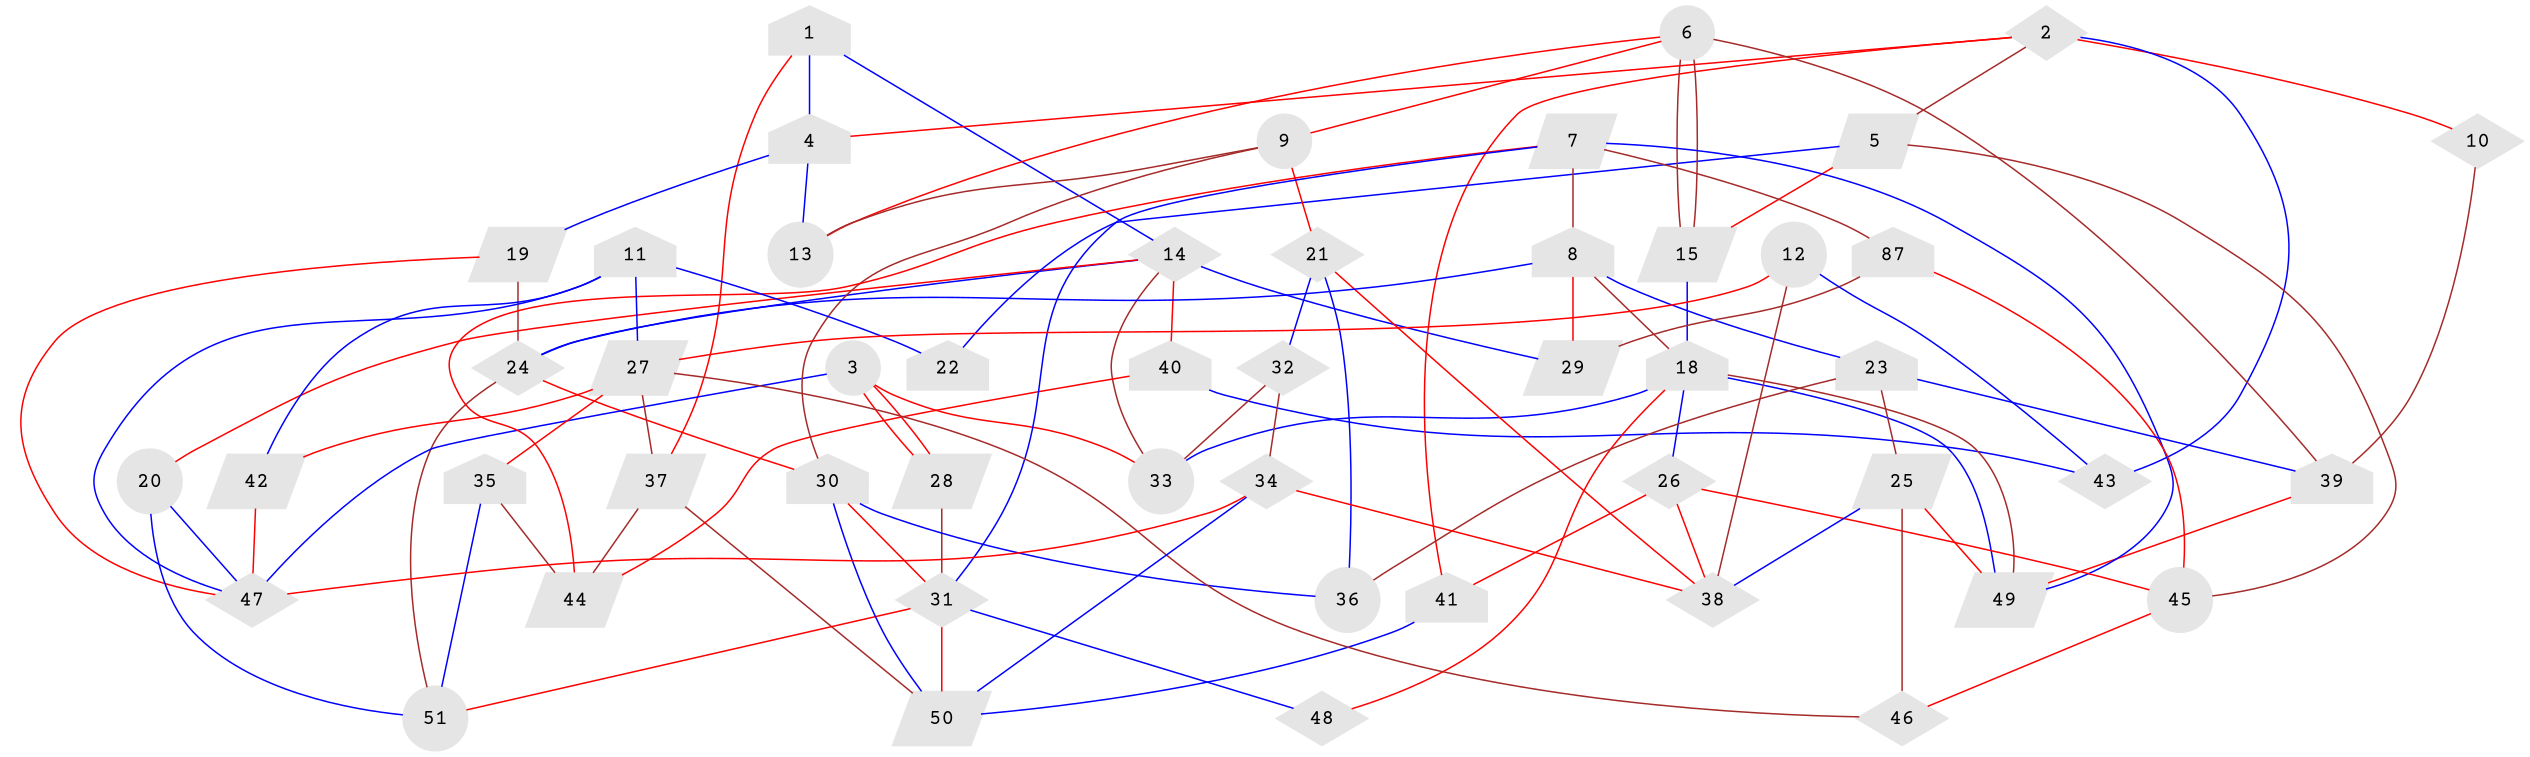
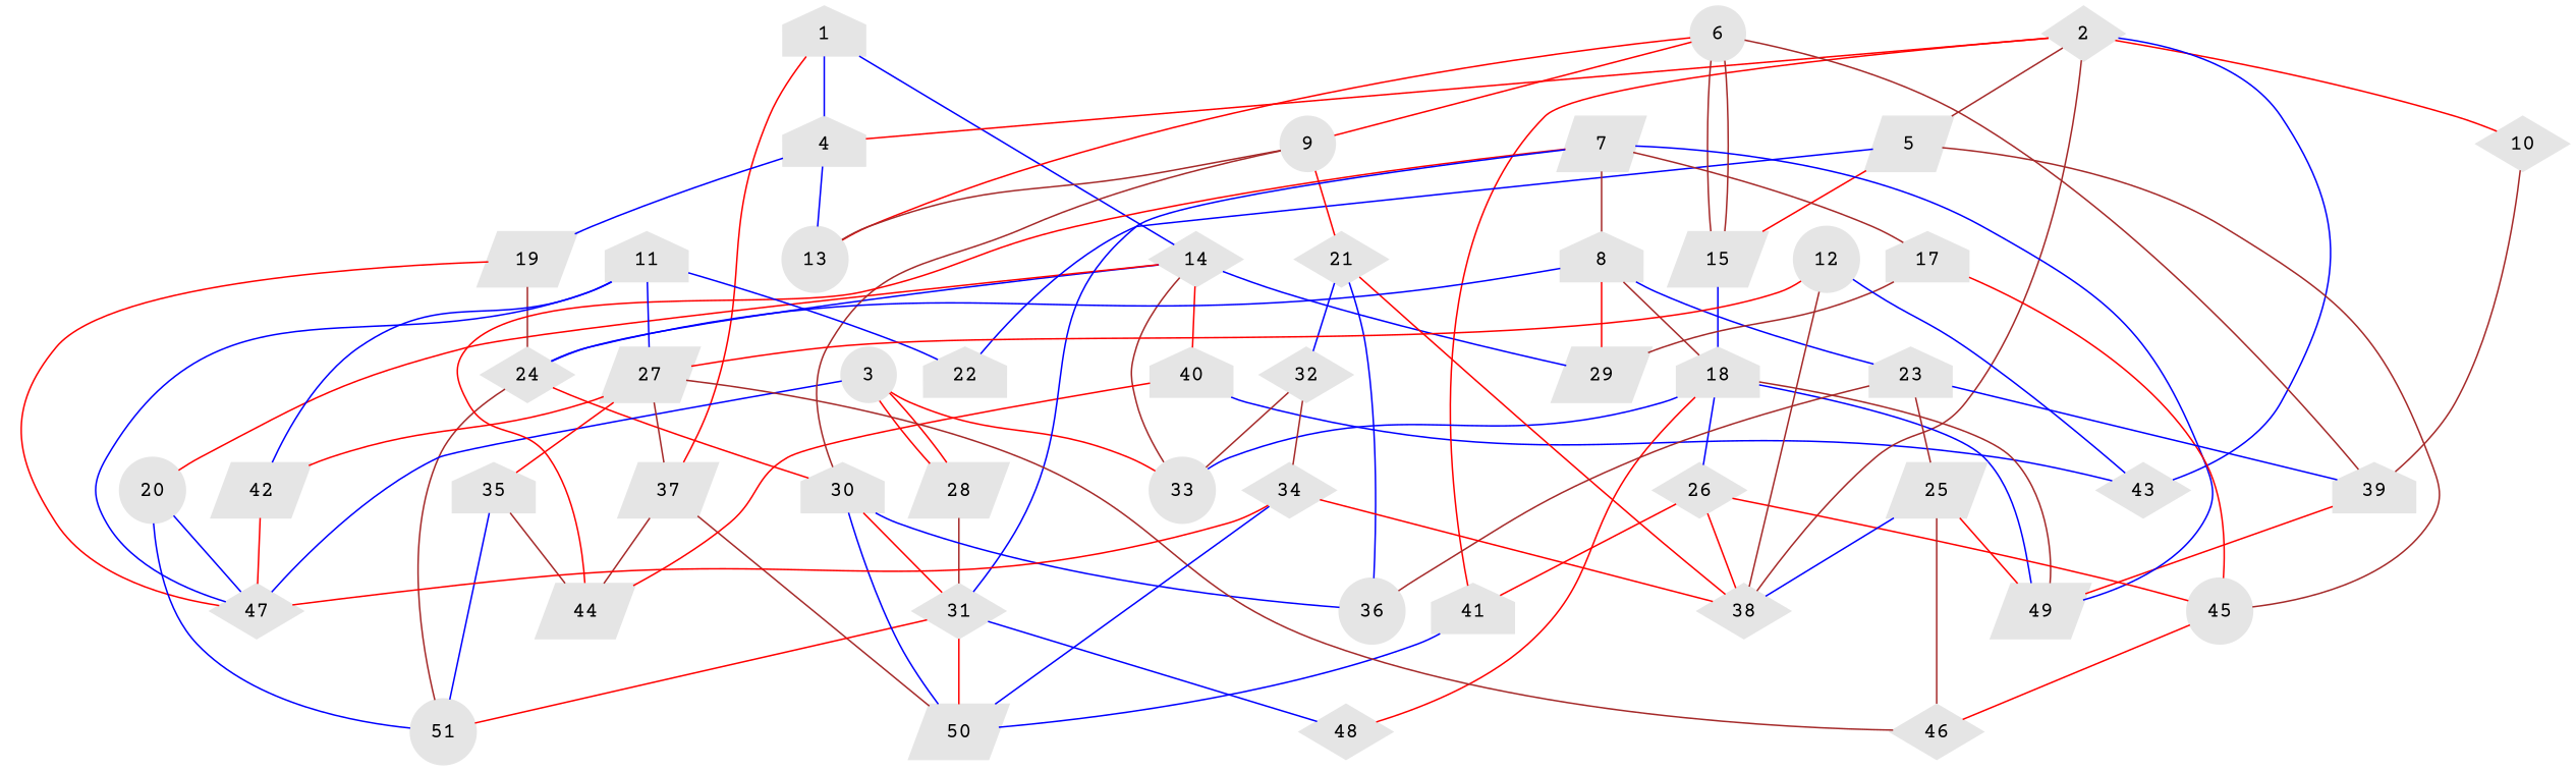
  graph {
    fontname="Courier Prime"
    node [color=gray90 fontname="Courier Prime" shape=diamond style=filled]
    edge [color=red fontname="Courier Prime"]
    1 [shape=house]
    4 [shape=house]
    14
    37 [shape=parallelogram]
    13 [shape=circle]
    19 [shape=parallelogram]
    33 [shape=circle]
    24
    29 [shape=parallelogram]
    20 [shape=circle]
    40 [shape=house]
    44 [shape=parallelogram]
    50 [shape=parallelogram]
    2
    5 [shape=parallelogram]
    10
    38
    41 [shape=house]
    43
    15 [shape=parallelogram]
    22 [shape=house]
    45 [shape=circle]
    39 [shape=house]
    3 [shape=circle]
    28 [shape=parallelogram]
    47
    31
    18 [shape=house]
    46
    6 [shape=circle]
    9 [shape=circle]
    21
    30 [shape=house]
    49 [shape=parallelogram]
    7 [shape=parallelogram]
    8 [shape=house]
-   17 [shape=house label=87]
+   17 [shape=house]
    23 [shape=house]
    48
    51 [shape=circle]
    26
    36 [shape=circle]
    25 [shape=parallelogram]
    32
    11 [shape=house]
    27 [shape=parallelogram]
    42 [shape=parallelogram]
    35 [shape=house]
    12 [shape=circle]
    34
    1 -- 4 [color=blue]
    1 -- 14 [color=blue]
    1 -- 37
    4 -- 13 [color=blue]
    4 -- 19 [color=blue]
    14 -- 33 [color=brown]
    14 -- 24 [color=blue]
    14 -- 29 [color=blue]
    14 -- 20
    14 -- 40
    37 -- 44 [color=brown]
    37 -- 50 [color=brown]
    19 -- 24 [color=brown]
    19 -- 47
    24 -- 30
    24 -- 51 [color=brown]
    20 -- 47 [color=blue]
    20 -- 51 [color=blue]
    40 -- 44
    40 -- 43 [color=blue]
    2 -- 4
    2 -- 5 [color=brown]
    2 -- 10
+   2 -- 38 [color=brown]
    2 -- 41
    2 -- 43 [color=blue]
    5 -- 15
    5 -- 22 [color=blue]
    5 -- 45 [color=brown]
    10 -- 39 [color=brown]
    41 -- 50 [color=blue]
    15 -- 18 [color=blue]
    45 -- 46
    39 -- 49
    3 -- 33
    3 -- 28
    3 -- 28
    3 -- 47 [color=blue]
    28 -- 31 [color=brown]
    31 -- 50
    31 -- 48 [color=blue]
    31 -- 51
    18 -- 33 [color=blue]
    18 -- 49 [color=blue]
    18 -- 49 [color=brown]
    18 -- 48
    18 -- 26 [color=blue]
    6 -- 13
    6 -- 15 [color=brown]
    6 -- 15 [color=brown]
    6 -- 39 [color=brown]
    6 -- 9
    9 -- 13 [color=brown]
    9 -- 21
    9 -- 30 [color=brown]
    21 -- 38
    21 -- 36 [color=blue]
    21 -- 32 [color=blue]
    30 -- 50 [color=blue]
    30 -- 31
    30 -- 36 [color=blue]
    7 -- 44
    7 -- 31 [color=blue]
    7 -- 49 [color=blue]
    7 -- 8 [color=brown]
    7 -- 17 [color=brown]
    8 -- 24 [color=blue]
    8 -- 29
    8 -- 18 [color=brown]
    8 -- 23 [color=blue]
    17 -- 29 [color=brown]
    17 -- 45
    23 -- 39 [color=blue]
    23 -- 36 [color=brown]
    23 -- 25 [color=brown]
    26 -- 38
    26 -- 41
    26 -- 45
    25 -- 38 [color=blue]
    25 -- 46 [color=brown]
    25 -- 49
    32 -- 33 [color=brown]
    32 -- 34 [color=brown]
    11 -- 22 [color=blue]
    11 -- 47 [color=blue]
    11 -- 27 [color=blue]
    11 -- 42 [color=blue]
    27 -- 37 [color=brown]
    27 -- 46 [color=brown]
    27 -- 42
    27 -- 35
    42 -- 47
    35 -- 44 [color=brown]
    35 -- 51 [color=blue]
    12 -- 38 [color=brown]
    12 -- 43 [color=blue]
    12 -- 27
    34 -- 50 [color=blue]
    34 -- 38
    34 -- 47
  }
